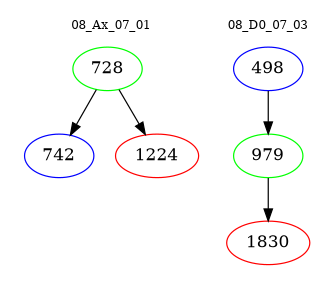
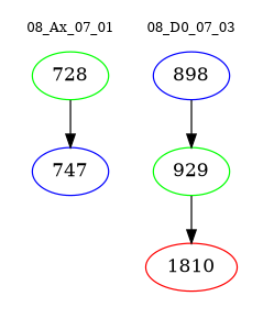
  digraph {
    node [color=green]
    edge [color=black]
    n1 [label=728]
-   n2 [color=blue label=742]
-   n3 [color=red label=1224]
-   n4 [label=979]
-   n5 [color=red label=1830]
-   n6 [color=blue label=498]
+   n2 [color=blue label=747]
+   n4 [label=929]
+   n5 [color=red label=1810]
+   n6 [color=blue label=898]
    subgraph cluster_1 {
      color=white
      fontsize=10
      label="08_Ax_07_01"
      n1
      n2
-     n3
    }
    subgraph cluster_2 {
      color=white
      fontsize=10
      label="08_D0_07_03"
      n4
      n5
      n6
    }
    n1 -> n2
-   n1 -> n3
    n4 -> n5
    n6 -> n4
  }
